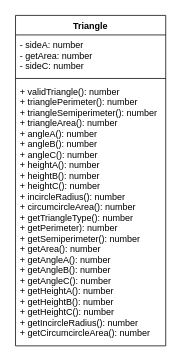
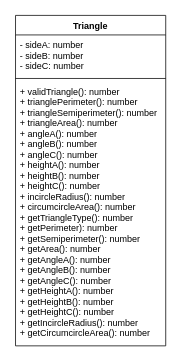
  <mxCell id="0" />
  <mxCell id="1" parent="0" />
  <mxCell id="2" value="Triangle" style="swimlane;fontStyle=1;align=center;verticalAlign=top;childLayout=stackLayout;horizontal=1;startSize=26;horizontalStack=0;resizeParent=1;resizeParentMax=0;resizeLast=0;collapsible=1;marginBottom=0;" vertex="1" parent="1"><mxGeometry x="20" y="20" width="200" height="440" as="geometry" /></mxCell>
- <mxCell id="3" value="- sideA: number&#10;- getArea: number&#10;- sideC: number" style="text;strokeColor=none;fillColor=none;align=left;verticalAlign=top;spacingLeft=4;spacingRight=4;overflow=hidden;rotatable=0;points=[[0,0.5],[1,0.5]];portConstraint=eastwest;" vertex="1" parent="2"><mxGeometry y="26" width="200" height="54" as="geometry" /></mxCell>
+ <mxCell id="3" value="- sideA: number&#10;- sideB: number&#10;- sideC: number" style="text;strokeColor=none;fillColor=none;align=left;verticalAlign=top;spacingLeft=4;spacingRight=4;overflow=hidden;rotatable=0;points=[[0,0.5],[1,0.5]];portConstraint=eastwest;" vertex="1" parent="2"><mxGeometry y="26" width="200" height="54" as="geometry" /></mxCell>
  <mxCell id="4" value="" style="line;strokeWidth=1;fillColor=none;align=left;verticalAlign=middle;spacingTop=-1;spacingLeft=3;spacingRight=3;rotatable=0;labelPosition=right;points=[];portConstraint=eastwest;" vertex="1" parent="2"><mxGeometry y="80" width="200" height="8" as="geometry" /></mxCell>
  <mxCell id="5" value="+ validTriangle(): number&#10;+ trianglePerimeter(): number&#10;+ triangleSemiperimeter(): number&#10;+ triangleArea(): number&#10;+ angleA(): number&#10;+ angleB(): number&#10;+ angleC(): number&#10;+ heightA(): number&#10;+ heightB(): number&#10;+ heightC(): number&#10;+ incircleRadius(): number&#10;+ circumcircleArea(): number&#10;+ getTriangleType(): number&#10;+ getPerimeter): number&#10;+ getSemiperimeter(): number&#10;+ getArea(): number&#10;+ getAngleA(): number&#10;+ getAngleB(): number&#10;+ getAngleC(): number&#10;+ getHeightA(): number&#10;+ getHeightB(): number&#10;+ getHeightC(): number&#10;+ getIncircleRadius(): number&#10;+ getCircumcircleArea(): number" style="text;strokeColor=none;fillColor=none;align=left;verticalAlign=top;spacingLeft=4;spacingRight=4;overflow=hidden;rotatable=0;points=[[0,0.5],[1,0.5]];portConstraint=eastwest;" vertex="1" parent="2"><mxGeometry y="88" width="200" height="352" as="geometry" /></mxCell>
